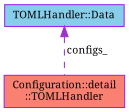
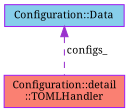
  digraph {
    fontname="Noto Serif"
    node [color=purple fontname="Noto Serif" fontsize=10 shape=record style=filled]
    n1 [fillcolor=salmon fontcolor=black height=0.2 label="Configuration::detail\l::TOMLHandler" width=0.4]
-   n2 [fillcolor=skyblue height=0.2 label="TOMLHandler::Data" width=0.4]
+   n2 [fillcolor=skyblue height=0.2 label="Configuration::Data" width=0.4]
    n2 -> n1 [color=darkorchid3 dir=back fontname="Noto Serif" fontsize=10 label=" configs_" labelfontname=Helvetica labelfontsize=10 style=dashed]
  }
